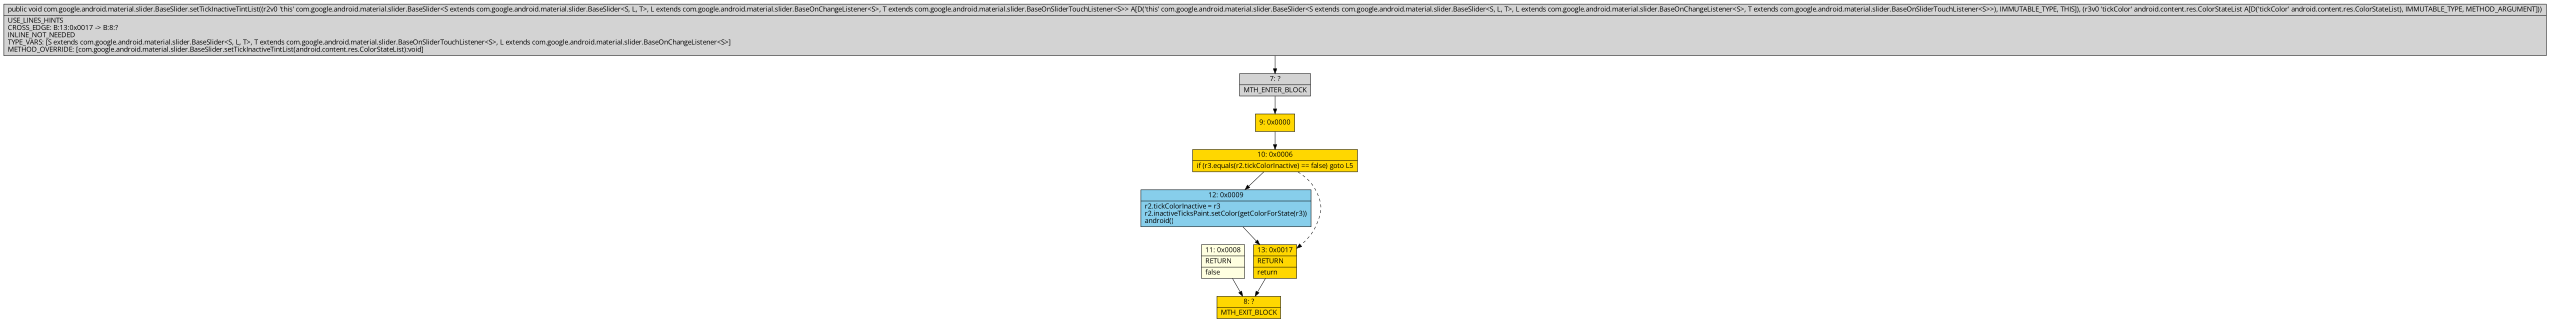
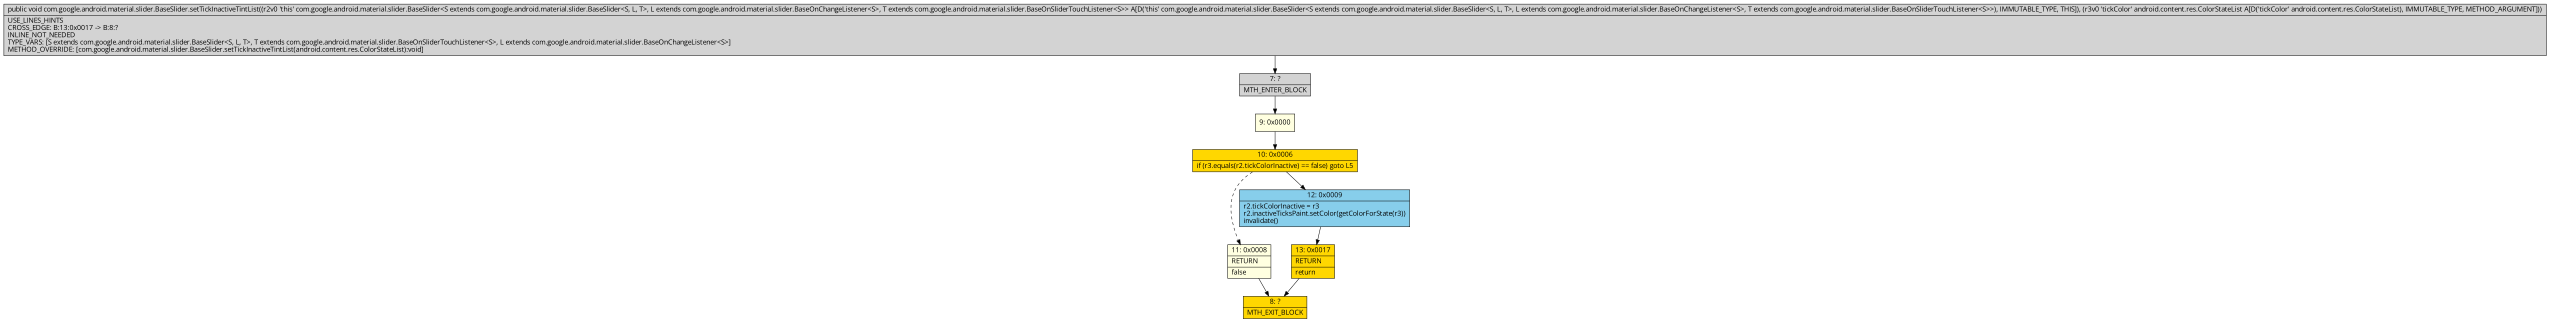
  digraph {
    fontname="Open Sans"
    node [fillcolor=gold fontname="Open Sans" shape=record style=filled]
    edge [fontname="Open Sans"]
    n1 [fillcolor=lightgrey label="{7\:\ ?|MTH_ENTER_BLOCK\l}"]
-   n2 [label="{9\:\ 0x0000}"]
+   n2 [fillcolor=lightyellow label="{9\:\ 0x0000}"]
    n3 [label="{10\:\ 0x0006|if (r3.equals(r2.tickColorInactive) == false) goto L5\l}"]
    n4 [fillcolor=lightyellow label="{11\:\ 0x0008|RETURN\l|false\l}"]
-   n5 [fillcolor=skyblue label="{12\:\ 0x0009|r2.tickColorInactive = r3\lr2.inactiveTicksPaint.setColor(getColorForState(r3))\landroid()\l}"]
+   n5 [fillcolor=skyblue label="{12\:\ 0x0009|r2.tickColorInactive = r3\lr2.inactiveTicksPaint.setColor(getColorForState(r3))\linvalidate()\l}"]
    n6 [label="{8\:\ ?|MTH_EXIT_BLOCK\l}"]
    n7 [label="{13\:\ 0x0017|RETURN\l|return\l}"]
    n8 [fillcolor=lightgrey label="{public void com.google.android.material.slider.BaseSlider.setTickInactiveTintList((r2v0 'this' com.google.android.material.slider.BaseSlider\<S extends com.google.android.material.slider.BaseSlider\<S, L, T\>, L extends com.google.android.material.slider.BaseOnChangeListener\<S\>, T extends com.google.android.material.slider.BaseOnSliderTouchListener\<S\>\> A[D('this' com.google.android.material.slider.BaseSlider\<S extends com.google.android.material.slider.BaseSlider\<S, L, T\>, L extends com.google.android.material.slider.BaseOnChangeListener\<S\>, T extends com.google.android.material.slider.BaseOnSliderTouchListener\<S\>\>), IMMUTABLE_TYPE, THIS]), (r3v0 'tickColor' android.content.res.ColorStateList A[D('tickColor' android.content.res.ColorStateList), IMMUTABLE_TYPE, METHOD_ARGUMENT]))  | USE_LINES_HINTS\lCROSS_EDGE: B:13:0x0017 \-\> B:8:?\lINLINE_NOT_NEEDED\lTYPE_VARS: [S extends com.google.android.material.slider.BaseSlider\<S, L, T\>, T extends com.google.android.material.slider.BaseOnSliderTouchListener\<S\>, L extends com.google.android.material.slider.BaseOnChangeListener\<S\>]\lMETHOD_OVERRIDE: [com.google.android.material.slider.BaseSlider.setTickInactiveTintList(android.content.res.ColorStateList):void]\l}"]
    n1 -> n2
    n2 -> n3
-   n3 -> n7 [style=dashed]
+   n3 -> n4 [style=dashed]
    n3 -> n5
    n4 -> n6
    n5 -> n7
    n7 -> n6
    n8 -> n1
  }
